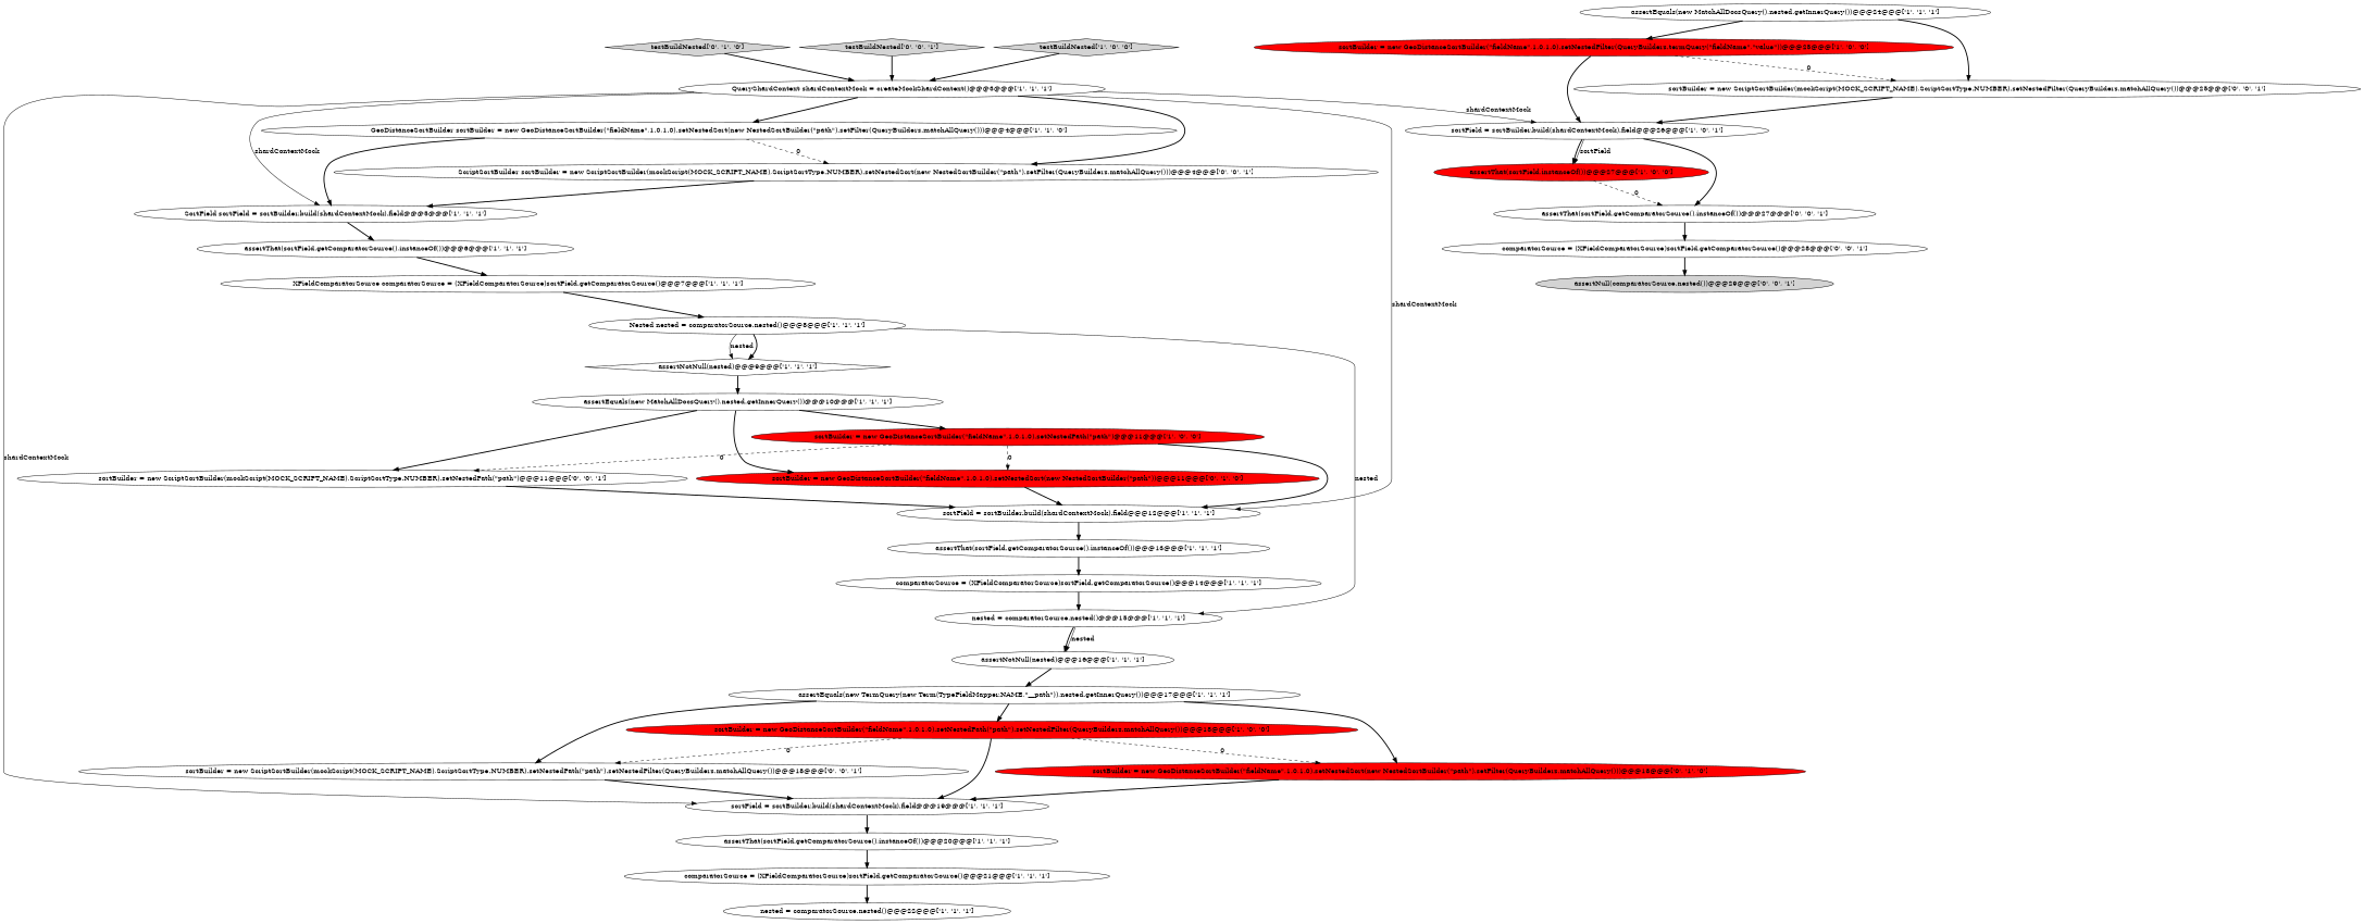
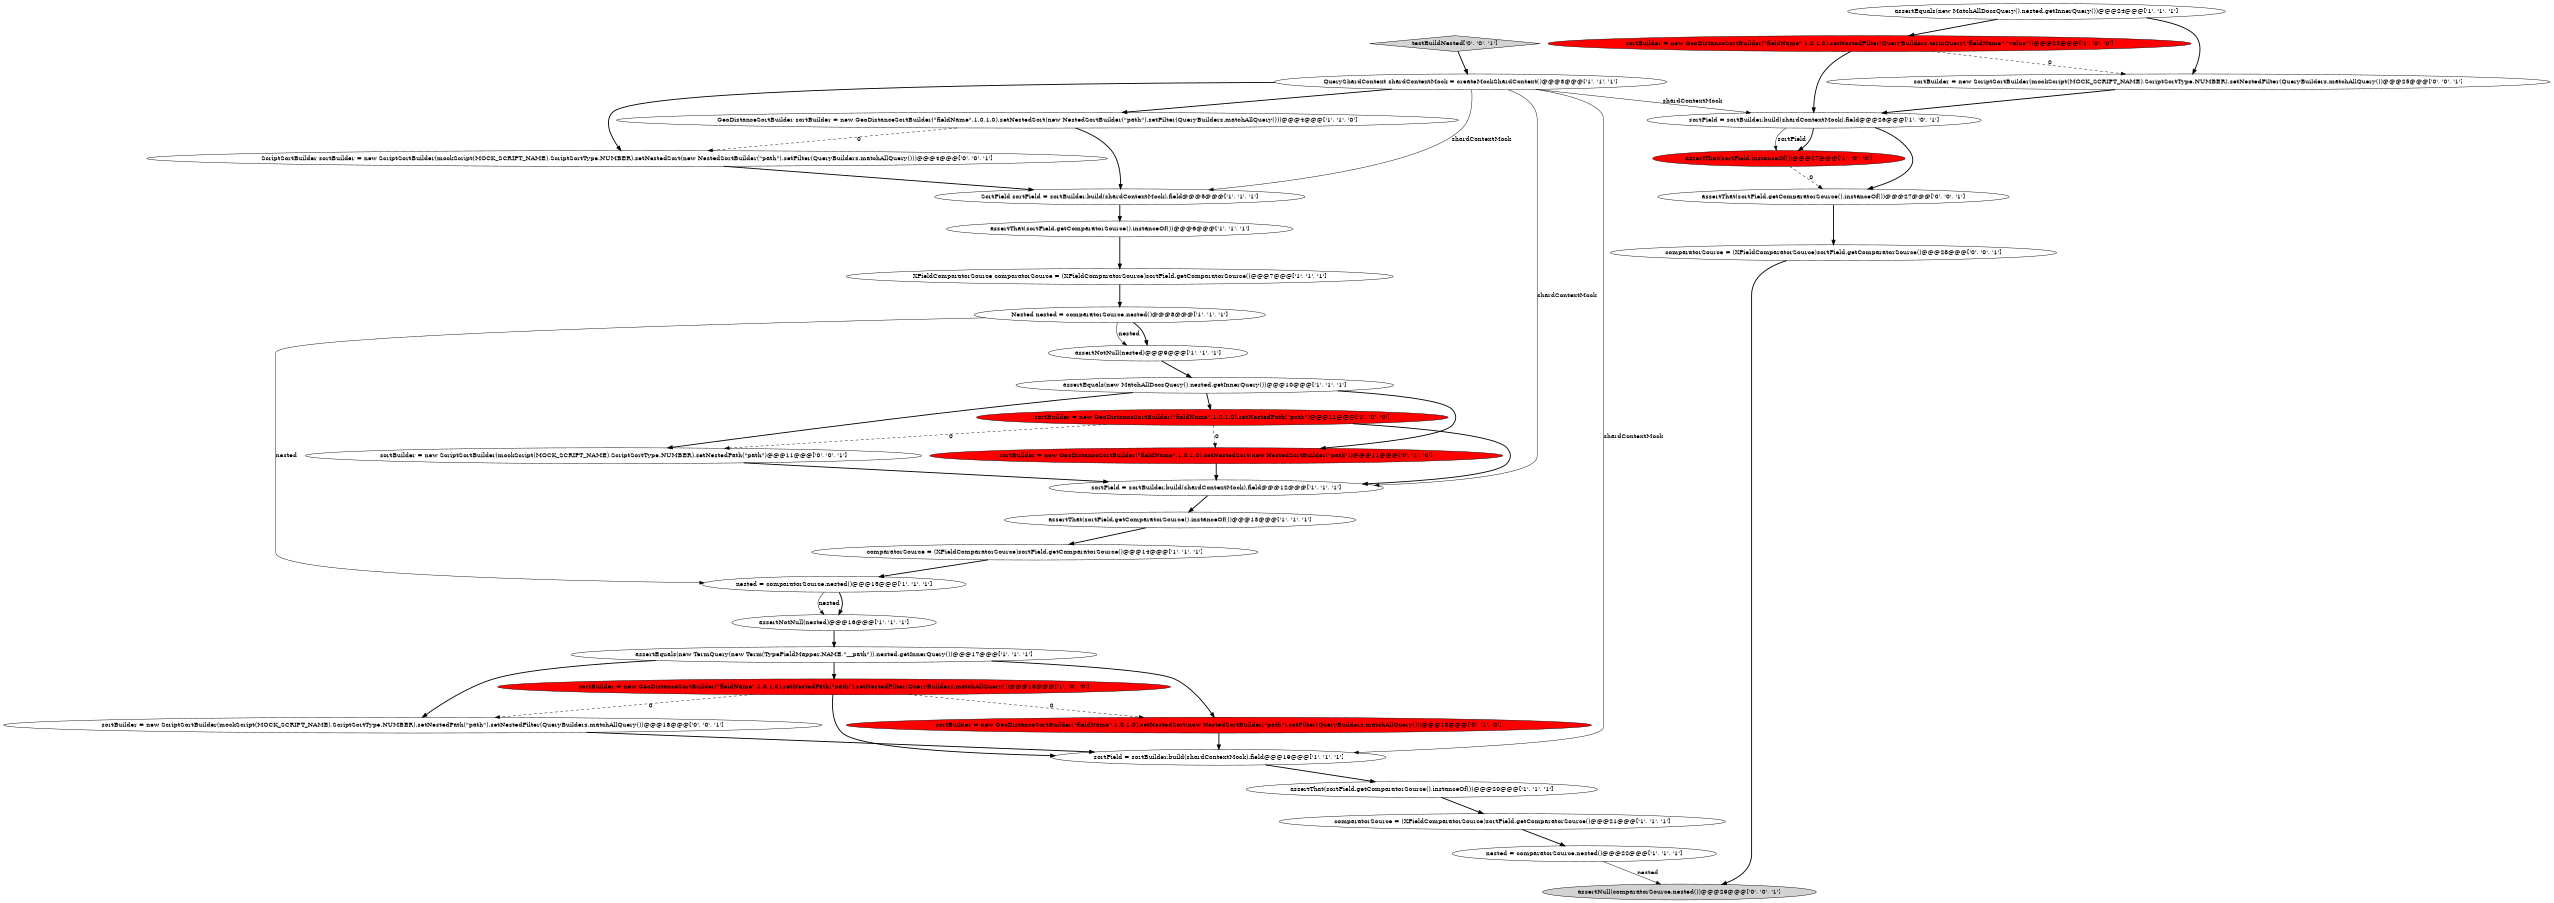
  digraph {
    node [fillcolor=white shape=ellipse style=filled]
    edge [style=bold]
    n1 [fillcolor=red label="sortBuilder = new GeoDistanceSortBuilder(\"fieldName\",1.0,1.0).setNestedSort(new NestedSortBuilder(\"path\").setFilter(QueryBuilders.matchAllQuery()))@@@18@@@['0', '1', '0']"]
    n2 [label="sortField = sortBuilder.build(shardContextMock).field@@@19@@@['1', '1', '1']"]
    n3 [label="assertThat(sortField.getComparatorSource(),instanceOf())@@@20@@@['1', '1', '1']"]
    n4 [label="nested = comparatorSource.nested()@@@15@@@['1', '1', '1']"]
    n5 [label="assertNotNull(nested)@@@16@@@['1', '1', '1']"]
    n6 [label="nested = comparatorSource.nested()@@@22@@@['1', '1', '1']"]
    n7 [fillcolor=lightgray label="assertNull(comparatorSource.nested())@@@29@@@['0', '0', '1']"]
    n8 [label="assertEquals(new TermQuery(new Term(TypeFieldMapper.NAME,\"__path\")),nested.getInnerQuery())@@@17@@@['1', '1', '1']"]
    n9 [label="sortBuilder = new ScriptSortBuilder(mockScript(MOCK_SCRIPT_NAME),ScriptSortType.NUMBER).setNestedPath(\"path\")@@@11@@@['0', '0', '1']"]
    n10 [label="sortField = sortBuilder.build(shardContextMock).field@@@12@@@['1', '1', '1']"]
    n11 [label="assertThat(sortField.getComparatorSource(),instanceOf())@@@13@@@['1', '1', '1']"]
    n12 [label="sortBuilder = new ScriptSortBuilder(mockScript(MOCK_SCRIPT_NAME),ScriptSortType.NUMBER).setNestedFilter(QueryBuilders.matchAllQuery())@@@25@@@['0', '0', '1']"]
    n13 [label="sortField = sortBuilder.build(shardContextMock).field@@@26@@@['1', '0', '1']"]
    n14 [label="assertThat(sortField.getComparatorSource(),instanceOf())@@@27@@@['0', '0', '1']"]
    n15 [fillcolor=red label="assertThat(sortField,instanceOf())@@@27@@@['1', '0', '0']"]
    n16 [fillcolor=red label="sortBuilder = new GeoDistanceSortBuilder(\"fieldName\",1.0,1.0).setNestedPath(\"path\").setNestedFilter(QueryBuilders.matchAllQuery())@@@18@@@['1', '0', '0']"]
    n17 [label="sortBuilder = new ScriptSortBuilder(mockScript(MOCK_SCRIPT_NAME),ScriptSortType.NUMBER).setNestedPath(\"path\").setNestedFilter(QueryBuilders.matchAllQuery())@@@18@@@['0', '0', '1']"]
    n18 [label="comparatorSource = (XFieldComparatorSource)sortField.getComparatorSource()@@@14@@@['1', '1', '1']"]
    n19 [label="SortField sortField = sortBuilder.build(shardContextMock).field@@@5@@@['1', '1', '1']"]
    n20 [label="assertThat(sortField.getComparatorSource(),instanceOf())@@@6@@@['1', '1', '1']"]
    n21 [label="XFieldComparatorSource comparatorSource = (XFieldComparatorSource)sortField.getComparatorSource()@@@7@@@['1', '1', '1']"]
    n22 [label="ScriptSortBuilder sortBuilder = new ScriptSortBuilder(mockScript(MOCK_SCRIPT_NAME),ScriptSortType.NUMBER).setNestedSort(new NestedSortBuilder(\"path\").setFilter(QueryBuilders.matchAllQuery()))@@@4@@@['0', '0', '1']"]
-   n23 [label="assertNotNull(nested)@@@9@@@['1', '1', '1']" shape=diamond]
+   n23 [label="assertNotNull(nested)@@@9@@@['1', '1', '1']"]
    n24 [label="assertEquals(new MatchAllDocsQuery(),nested.getInnerQuery())@@@10@@@['1', '1', '1']"]
    n25 [fillcolor=red label="sortBuilder = new GeoDistanceSortBuilder(\"fieldName\",1.0,1.0).setNestedPath(\"path\")@@@11@@@['1', '0', '0']"]
    n26 [fillcolor=red label="sortBuilder = new GeoDistanceSortBuilder(\"fieldName\",1.0,1.0).setNestedSort(new NestedSortBuilder(\"path\"))@@@11@@@['0', '1', '0']"]
    n27 [label="comparatorSource = (XFieldComparatorSource)sortField.getComparatorSource()@@@28@@@['0', '0', '1']"]
    n28 [label="Nested nested = comparatorSource.nested()@@@8@@@['1', '1', '1']"]
-   n29 [fillcolor=lightgray label="testBuildNested['0', '1', '0']" shape=diamond]
    n30 [label="QueryShardContext shardContextMock = createMockShardContext()@@@3@@@['1', '1', '1']"]
    n31 [label="GeoDistanceSortBuilder sortBuilder = new GeoDistanceSortBuilder(\"fieldName\",1.0,1.0).setNestedSort(new NestedSortBuilder(\"path\").setFilter(QueryBuilders.matchAllQuery()))@@@4@@@['1', '1', '0']"]
    n32 [label="assertEquals(new MatchAllDocsQuery(),nested.getInnerQuery())@@@24@@@['1', '1', '1']"]
    n33 [fillcolor=red label="sortBuilder = new GeoDistanceSortBuilder(\"fieldName\",1.0,1.0).setNestedFilter(QueryBuilders.termQuery(\"fieldName\",\"value\"))@@@25@@@['1', '0', '0']"]
    n34 [label="comparatorSource = (XFieldComparatorSource)sortField.getComparatorSource()@@@21@@@['1', '1', '1']"]
    n35 [fillcolor=lightgray label="testBuildNested['0', '0', '1']" shape=diamond]
-   n36 [fillcolor=lightgray label="testBuildNested['1', '0', '0']" shape=diamond]
    n1 -> n2
    n2 -> n3
    n3 -> n34
    n4 -> n5
    n4 -> n5 [label=nested style=solid]
    n5 -> n8
+   n6 -> n7 [label=nested style=solid]
    n8 -> n1
    n8 -> n16
    n8 -> n17
    n9 -> n10
    n10 -> n11
    n11 -> n18
    n12 -> n13
    n13 -> n14
    n13 -> n15
    n13 -> n15 [label=sortField style=solid]
    n14 -> n27
    n15 -> n14 [label=0 style=dashed]
    n16 -> n1 [label=0 style=dashed]
    n16 -> n2
    n16 -> n17 [label=0 style=dashed]
    n17 -> n2
    n18 -> n4
    n19 -> n20
    n20 -> n21
    n21 -> n28
    n22 -> n19
    n23 -> n24
    n24 -> n9
    n24 -> n25
    n24 -> n26
    n25 -> n9 [label=0 style=dashed]
    n25 -> n10
    n25 -> n26 [label=0 style=dashed]
    n26 -> n10
    n27 -> n7
    n28 -> n4 [label=nested style=solid]
    n28 -> n23
    n28 -> n23 [label=nested style=solid]
-   n29 -> n30
    n30 -> n2 [label=shardContextMock style=solid]
    n30 -> n10 [label=shardContextMock style=solid]
    n30 -> n13 [label=shardContextMock style=solid]
    n30 -> n19 [label=shardContextMock style=solid]
    n30 -> n22
    n30 -> n31
    n31 -> n19
    n31 -> n22 [label=0 style=dashed]
    n32 -> n12
    n32 -> n33
    n33 -> n12 [label=0 style=dashed]
    n33 -> n13
    n34 -> n6
    n35 -> n30
-   n36 -> n30
  }
